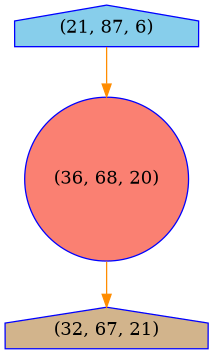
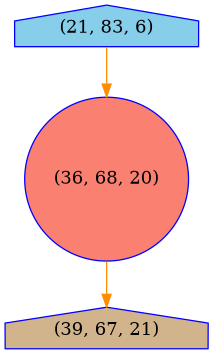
  digraph {
    node [color=blue shape=house style=filled]
    edge [color=darkorange]
-   "(21, 83, 6)" [fillcolor=skyblue label="(21, 87, 6)"]
+   "(21, 83, 6)" [fillcolor=skyblue]
    "(36, 68, 20)" [fillcolor=salmon shape=circle]
-   "(39, 67, 21)" [fillcolor=tan label="(32, 67, 21)"]
+   "(39, 67, 21)" [fillcolor=tan]
    "(21, 83, 6)" -> "(36, 68, 20)"
    "(36, 68, 20)" -> "(39, 67, 21)"
  }
